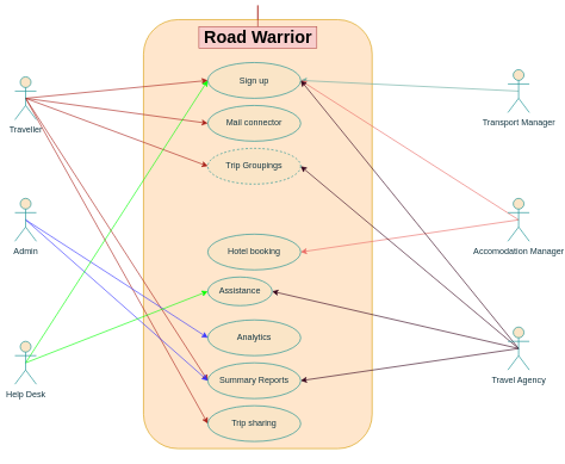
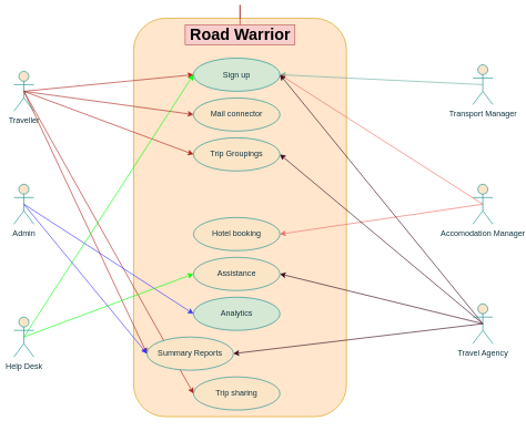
  <mxCell id="0" value="" />
  <mxCell id="1" parent="0" />
  <mxCell id="2" value="" style="rounded=1;whiteSpace=wrap;html=1;strokeColor=#d79b00;fillColor=#ffe6cc;labelBackgroundColor=none;" vertex="1" parent="1"><mxGeometry x="200" y="20" width="320" height="600" as="geometry" /></mxCell>
  <mxCell id="3" style="rounded=0;orthogonalLoop=1;jettySize=auto;html=1;exitX=0.5;exitY=0.5;exitDx=0;exitDy=0;exitPerimeter=0;entryX=0;entryY=0.5;entryDx=0;entryDy=0;strokeColor=#A8201A;fontColor=#143642;fillColor=#FAE5C7;" edge="1" parent="1" source="8" target="27"><mxGeometry relative="1" as="geometry" /></mxCell>
  <mxCell id="4" style="rounded=0;orthogonalLoop=1;jettySize=auto;html=1;exitX=0.5;exitY=0.5;exitDx=0;exitDy=0;exitPerimeter=0;entryX=0;entryY=0.5;entryDx=0;entryDy=0;strokeColor=#A8201A;fontColor=#143642;fillColor=#FAE5C7;" edge="1" parent="1" source="8" target="28"><mxGeometry relative="1" as="geometry" /></mxCell>
  <mxCell id="5" style="rounded=0;orthogonalLoop=1;jettySize=auto;html=1;exitX=0.5;exitY=0.5;exitDx=0;exitDy=0;exitPerimeter=0;entryX=0;entryY=0.5;entryDx=0;entryDy=0;strokeColor=#A8201A;fontColor=#143642;fillColor=#FAE5C7;" edge="1" parent="1" source="8" target="32"><mxGeometry relative="1" as="geometry" /></mxCell>
  <mxCell id="6" style="rounded=0;orthogonalLoop=1;jettySize=auto;html=1;exitX=0.5;exitY=0.5;exitDx=0;exitDy=0;exitPerimeter=0;entryX=0;entryY=0.5;entryDx=0;entryDy=0;strokeColor=#A8201A;fontColor=#143642;fillColor=#FAE5C7;" edge="1" parent="1" source="8" target="33"><mxGeometry relative="1" as="geometry" /></mxCell>
  <mxCell id="7" style="rounded=0;orthogonalLoop=1;jettySize=auto;html=1;exitX=0.5;exitY=0.5;exitDx=0;exitDy=0;exitPerimeter=0;entryX=0;entryY=0.5;entryDx=0;entryDy=0;strokeColor=#A8201A;fontColor=#143642;fillColor=#FAE5C7;" edge="1" parent="1" source="8" target="26"><mxGeometry relative="1" as="geometry" /></mxCell>
  <mxCell id="8" value="Traveller" style="shape=umlActor;verticalLabelPosition=bottom;verticalAlign=top;html=1;outlineConnect=0;labelBackgroundColor=none;fillColor=#FAE5C7;strokeColor=#0F8B8D;fontColor=#143642;" vertex="1" parent="1"><mxGeometry x="20" y="100" width="30" height="60" as="geometry" /></mxCell>
  <mxCell id="9" style="rounded=0;orthogonalLoop=1;jettySize=auto;html=1;exitX=0.5;exitY=0.5;exitDx=0;exitDy=0;exitPerimeter=0;entryX=0;entryY=0.5;entryDx=0;entryDy=0;strokeColor=#3333FF;fontColor=#143642;fillColor=#FAE5C7;" edge="1" parent="1" source="11" target="31"><mxGeometry relative="1" as="geometry" /></mxCell>
  <mxCell id="10" style="rounded=0;orthogonalLoop=1;jettySize=auto;html=1;exitX=0.5;exitY=0.5;exitDx=0;exitDy=0;exitPerimeter=0;entryX=0;entryY=0.5;entryDx=0;entryDy=0;strokeColor=#3333FF;fontColor=#143642;fillColor=#FAE5C7;" edge="1" parent="1" source="11" target="32"><mxGeometry relative="1" as="geometry" /></mxCell>
  <mxCell id="11" value="Admin" style="shape=umlActor;verticalLabelPosition=bottom;verticalAlign=top;html=1;outlineConnect=0;strokeColor=#0F8B8D;fontColor=#143642;fillColor=#FAE5C7;" vertex="1" parent="1"><mxGeometry x="20" y="270" width="30" height="60" as="geometry" /></mxCell>
  <mxCell id="12" style="rounded=0;orthogonalLoop=1;jettySize=auto;html=1;exitX=0.5;exitY=0.5;exitDx=0;exitDy=0;exitPerimeter=0;entryX=0;entryY=0.5;entryDx=0;entryDy=0;strokeColor=#00FF00;fontColor=#143642;fillColor=#FAE5C7;" edge="1" parent="1" source="14" target="30"><mxGeometry relative="1" as="geometry" /></mxCell>
  <mxCell id="13" style="rounded=0;orthogonalLoop=1;jettySize=auto;html=1;exitX=0.5;exitY=0.5;exitDx=0;exitDy=0;exitPerimeter=0;entryX=0;entryY=0.5;entryDx=0;entryDy=0;strokeColor=#00FF00;fontColor=#143642;fillColor=#FAE5C7;" edge="1" parent="1" source="14" target="26"><mxGeometry relative="1" as="geometry" /></mxCell>
  <mxCell id="14" value="Help Desk" style="shape=umlActor;verticalLabelPosition=bottom;verticalAlign=top;html=1;outlineConnect=0;strokeColor=#0F8B8D;fontColor=#143642;fillColor=#FAE5C7;" vertex="1" parent="1"><mxGeometry x="20" y="470" width="30" height="60" as="geometry" /></mxCell>
  <mxCell id="15" style="rounded=0;orthogonalLoop=1;jettySize=auto;html=1;exitX=0.5;exitY=0.5;exitDx=0;exitDy=0;exitPerimeter=0;entryX=1;entryY=0.5;entryDx=0;entryDy=0;strokeColor=#67AB9F;fontColor=#143642;fillColor=#FAE5C7;" edge="1" parent="1" source="16" target="26"><mxGeometry relative="1" as="geometry" /></mxCell>
  <mxCell id="16" value="Transport Manager" style="shape=umlActor;verticalLabelPosition=bottom;verticalAlign=top;html=1;outlineConnect=0;strokeColor=#0F8B8D;fontColor=#143642;fillColor=#FAE5C7;" vertex="1" parent="1"><mxGeometry x="710" y="90" width="30" height="60" as="geometry" /></mxCell>
  <mxCell id="17" style="rounded=0;orthogonalLoop=1;jettySize=auto;html=1;exitX=0.5;exitY=0.5;exitDx=0;exitDy=0;exitPerimeter=0;entryX=1;entryY=0.5;entryDx=0;entryDy=0;strokeColor=#EA6B66;fontColor=#143642;fillColor=#FAE5C7;" edge="1" parent="1" source="19" target="26"><mxGeometry relative="1" as="geometry" /></mxCell>
  <mxCell id="18" style="rounded=0;orthogonalLoop=1;jettySize=auto;html=1;exitX=0.5;exitY=0.5;exitDx=0;exitDy=0;exitPerimeter=0;entryX=1;entryY=0.5;entryDx=0;entryDy=0;strokeColor=#EA6B66;fontColor=#143642;fillColor=#FAE5C7;" edge="1" parent="1" source="19" target="29"><mxGeometry relative="1" as="geometry" /></mxCell>
  <mxCell id="19" value="Accomodation Manager" style="shape=umlActor;verticalLabelPosition=bottom;verticalAlign=top;html=1;outlineConnect=0;strokeColor=#0F8B8D;fontColor=#143642;fillColor=#FAE5C7;" vertex="1" parent="1"><mxGeometry x="710" y="270" width="30" height="60" as="geometry" /></mxCell>
  <mxCell id="20" style="rounded=0;orthogonalLoop=1;jettySize=auto;html=1;exitX=0.5;exitY=0.5;exitDx=0;exitDy=0;exitPerimeter=0;entryX=1;entryY=0.5;entryDx=0;entryDy=0;strokeColor=#33001A;fontColor=#143642;fillColor=#FAE5C7;" edge="1" parent="1" source="24" target="26"><mxGeometry relative="1" as="geometry" /></mxCell>
  <mxCell id="21" style="rounded=0;orthogonalLoop=1;jettySize=auto;html=1;exitX=0.5;exitY=0.5;exitDx=0;exitDy=0;exitPerimeter=0;entryX=1;entryY=0.5;entryDx=0;entryDy=0;strokeColor=#33001A;fontColor=#143642;fillColor=#FAE5C7;" edge="1" parent="1" source="24" target="30"><mxGeometry relative="1" as="geometry" /></mxCell>
  <mxCell id="22" style="rounded=0;orthogonalLoop=1;jettySize=auto;html=1;exitX=0.5;exitY=0.5;exitDx=0;exitDy=0;exitPerimeter=0;entryX=1;entryY=0.5;entryDx=0;entryDy=0;strokeColor=#33001A;fontColor=#143642;fillColor=#FAE5C7;" edge="1" parent="1" source="24" target="32"><mxGeometry relative="1" as="geometry" /></mxCell>
  <mxCell id="23" style="rounded=0;orthogonalLoop=1;jettySize=auto;html=1;exitX=0.5;exitY=0.5;exitDx=0;exitDy=0;exitPerimeter=0;entryX=1;entryY=0.5;entryDx=0;entryDy=0;strokeColor=#33001A;fontColor=#143642;fillColor=#FAE5C7;" edge="1" parent="1" source="24" target="28"><mxGeometry relative="1" as="geometry" /></mxCell>
  <mxCell id="24" value="Travel Agency" style="shape=umlActor;verticalLabelPosition=bottom;verticalAlign=top;html=1;outlineConnect=0;strokeColor=#0F8B8D;fontColor=#143642;fillColor=#FAE5C7;" vertex="1" parent="1"><mxGeometry x="710" y="450" width="30" height="60" as="geometry" /></mxCell>
  <mxCell id="25" style="edgeStyle=orthogonalEdgeStyle;rounded=0;orthogonalLoop=1;jettySize=auto;html=1;exitX=0.5;exitY=0;exitDx=0;exitDy=0;strokeColor=#A8201A;fontColor=#143642;fillColor=#FAE5C7;" edge="1" parent="1" source="2"><mxGeometry relative="1" as="geometry"><mxPoint x="360" y="60" as="targetPoint" /></mxGeometry></mxCell>
- <mxCell id="26" value="&lt;div style=&quot;border-color: var(--border-color);&quot;&gt;&lt;div style=&quot;border-color: var(--border-color);&quot;&gt;Sign up&lt;/div&gt;&lt;/div&gt;" style="ellipse;whiteSpace=wrap;html=1;strokeColor=#0F8B8D;fontColor=#143642;fillColor=#FAE5C7;" vertex="1" parent="1"><mxGeometry x="290" y="80" width="130" height="50" as="geometry" /></mxCell>
+ <mxCell id="26" value="&lt;div style=&quot;border-color: var(--border-color);&quot;&gt;&lt;div style=&quot;border-color: var(--border-color);&quot;&gt;Sign up&lt;/div&gt;&lt;/div&gt;" style="ellipse;whiteSpace=wrap;html=1;strokeColor=#0F8B8D;fontColor=#143642;fillColor=#d5e8d4;" vertex="1" parent="1"><mxGeometry x="290" y="80" width="130" height="50" as="geometry" /></mxCell>
  <mxCell id="27" value="&lt;div style=&quot;border-color: var(--border-color);&quot;&gt;Mail connector&lt;/div&gt;" style="ellipse;whiteSpace=wrap;html=1;strokeColor=#0F8B8D;fontColor=#143642;fillColor=#FAE5C7;" vertex="1" parent="1"><mxGeometry x="290" y="140" width="130" height="50" as="geometry" /></mxCell>
- <mxCell id="28" value="&lt;div style=&quot;border-color: var(--border-color);&quot;&gt;&lt;div style=&quot;border-color: var(--border-color);&quot;&gt;Trip Groupings&lt;/div&gt;&lt;/div&gt;" style="ellipse;whiteSpace=wrap;html=1;strokeColor=#0F8B8D;fontColor=#143642;fillColor=#FAE5C7;dashed=1;" vertex="1" parent="1"><mxGeometry x="290" y="200" width="130" height="50" as="geometry" /></mxCell>
+ <mxCell id="28" value="&lt;div style=&quot;border-color: var(--border-color);&quot;&gt;&lt;div style=&quot;border-color: var(--border-color);&quot;&gt;Trip Groupings&lt;/div&gt;&lt;/div&gt;" style="ellipse;whiteSpace=wrap;html=1;strokeColor=#0F8B8D;fontColor=#143642;fillColor=#FAE5C7;" vertex="1" parent="1"><mxGeometry x="290" y="200" width="130" height="50" as="geometry" /></mxCell>
  <mxCell id="29" value="&lt;div style=&quot;border-color: var(--border-color);&quot;&gt;&lt;div style=&quot;border-color: var(--border-color);&quot;&gt;Hotel booking&lt;/div&gt;&lt;/div&gt;" style="ellipse;whiteSpace=wrap;html=1;strokeColor=#0F8B8D;fontColor=#143642;fillColor=#FAE5C7;" vertex="1" parent="1"><mxGeometry x="290" y="320" width="130" height="50" as="geometry" /></mxCell>
- <mxCell id="30" value="&lt;div style=&quot;border-color: var(--border-color);&quot;&gt;Assistance&lt;/div&gt;" style="ellipse;whiteSpace=wrap;html=1;strokeColor=#0F8B8D;fontColor=#143642;fillColor=#FAE5C7;" vertex="1" parent="1"><mxGeometry x="290" y="380" width="90" height="40" as="geometry" /></mxCell>
- <mxCell id="31" value="&lt;div style=&quot;border-color: var(--border-color);&quot;&gt;Analytics&lt;/div&gt;" style="ellipse;whiteSpace=wrap;html=1;strokeColor=#0F8B8D;fontColor=#143642;fillColor=#FAE5C7;" vertex="1" parent="1"><mxGeometry x="290" y="440" width="130" height="50" as="geometry" /></mxCell>
- <mxCell id="32" value="&lt;div style=&quot;border-color: var(--border-color);&quot;&gt;&lt;div style=&quot;border-color: var(--border-color);&quot;&gt;Summary Reports&lt;/div&gt;&lt;/div&gt;" style="ellipse;whiteSpace=wrap;html=1;strokeColor=#0F8B8D;fontColor=#143642;fillColor=#FAE5C7;" vertex="1" parent="1"><mxGeometry x="290" y="500" width="130" height="50" as="geometry" /></mxCell>
+ <mxCell id="30" value="&lt;div style=&quot;border-color: var(--border-color);&quot;&gt;Assistance&lt;/div&gt;" style="ellipse;whiteSpace=wrap;html=1;strokeColor=#0F8B8D;fontColor=#143642;fillColor=#FAE5C7;" vertex="1" parent="1"><mxGeometry x="290" y="380" width="130" height="50" as="geometry" /></mxCell>
+ <mxCell id="31" value="&lt;div style=&quot;border-color: var(--border-color);&quot;&gt;Analytics&lt;/div&gt;" style="ellipse;whiteSpace=wrap;html=1;strokeColor=#0F8B8D;fontColor=#143642;fillColor=#d5e8d4;" vertex="1" parent="1"><mxGeometry x="290" y="440" width="130" height="50" as="geometry" /></mxCell>
+ <mxCell id="32" value="&lt;div style=&quot;border-color: var(--border-color);&quot;&gt;&lt;div style=&quot;border-color: var(--border-color);&quot;&gt;Summary Reports&lt;/div&gt;&lt;/div&gt;" style="ellipse;whiteSpace=wrap;html=1;strokeColor=#0F8B8D;fontColor=#143642;fillColor=#FAE5C7;" vertex="1" parent="1"><mxGeometry x="220" y="500" width="130" height="50" as="geometry" /></mxCell>
  <mxCell id="33" value="&lt;div style=&quot;border-color: var(--border-color);&quot;&gt;&lt;div style=&quot;border-color: var(--border-color);&quot;&gt;Trip sharing&lt;/div&gt;&lt;/div&gt;" style="ellipse;whiteSpace=wrap;html=1;strokeColor=#0F8B8D;fontColor=#143642;fillColor=#FAE5C7;" vertex="1" parent="1"><mxGeometry x="290" y="560" width="130" height="50" as="geometry" /></mxCell>
  <mxCell id="34" value="&lt;h1&gt;&lt;b&gt;Road Warrior&lt;/b&gt;&lt;/h1&gt;" style="text;html=1;strokeColor=#b85450;fillColor=#f8cecc;align=center;verticalAlign=middle;whiteSpace=wrap;rounded=0;fontColor=#000000;" vertex="1" parent="1"><mxGeometry x="277.5" y="30" width="165" height="30" as="geometry" /></mxCell>
